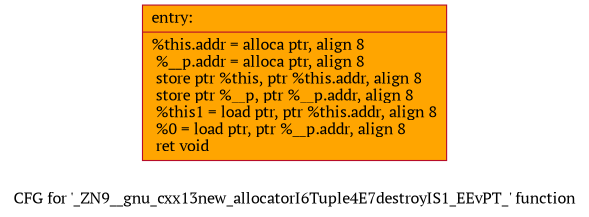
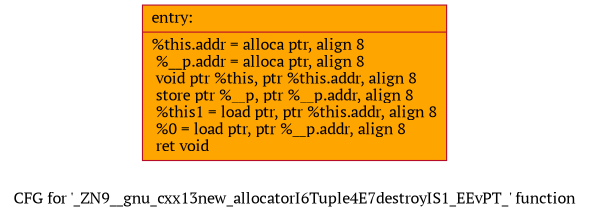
  digraph {
    label="CFG for '_ZN9__gnu_cxx13new_allocatorI6Tuple4E7destroyIS1_EEvPT_' function"
    fontname="PT Serif"
-   n1 [color="#b70d28ff" fillcolor=orange fontname="PT Serif" label="{entry:\l|  %this.addr = alloca ptr, align 8\l  %__p.addr = alloca ptr, align 8\l  store ptr %this, ptr %this.addr, align 8\l  store ptr %__p, ptr %__p.addr, align 8\l  %this1 = load ptr, ptr %this.addr, align 8\l  %0 = load ptr, ptr %__p.addr, align 8\l  ret void\l}" shape=record style=filled]
+   n1 [color="#b70d28ff" fillcolor=orange fontname="PT Serif" label="{entry:\l|  %this.addr = alloca ptr, align 8\l  %__p.addr = alloca ptr, align 8\l  void ptr %this, ptr %this.addr, align 8\l  store ptr %__p, ptr %__p.addr, align 8\l  %this1 = load ptr, ptr %this.addr, align 8\l  %0 = load ptr, ptr %__p.addr, align 8\l  ret void\l}" shape=record style=filled]
  }
